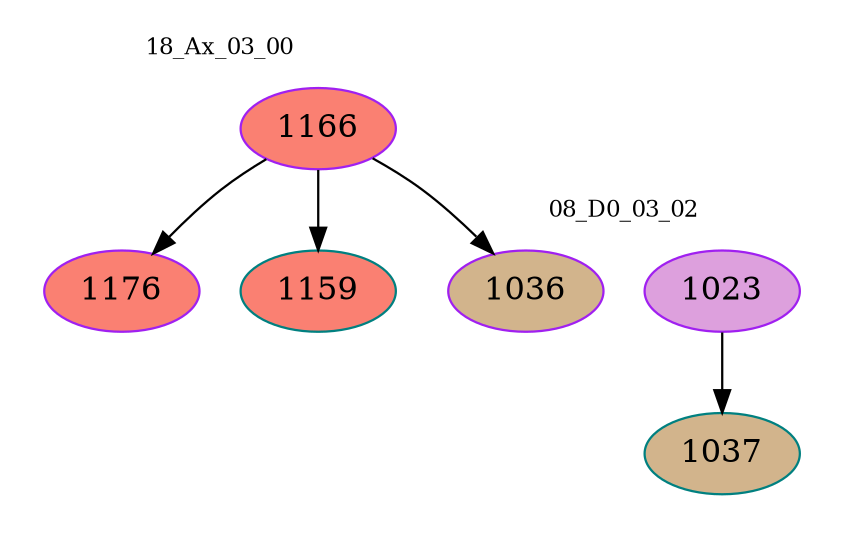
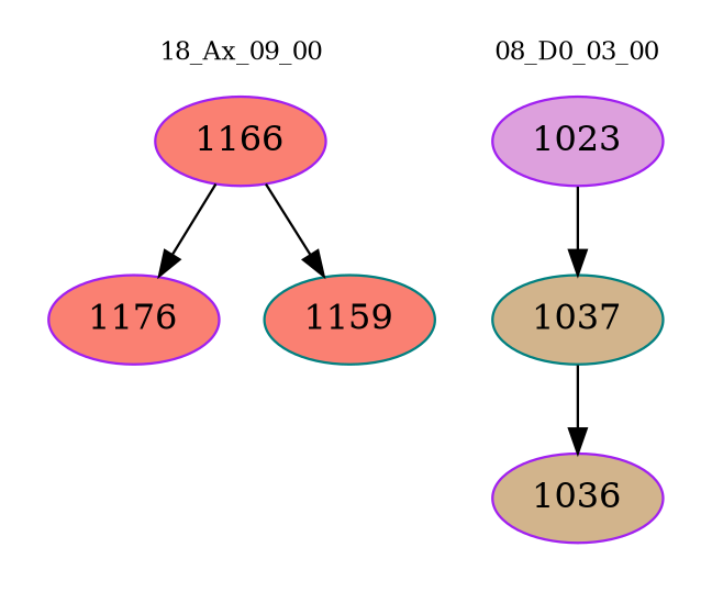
  digraph {
    node [color=purple fillcolor=salmon style=filled]
    edge [color=black]
    n1 [label=1176]
    n2 [label=1166]
    n3 [color=teal label=1159]
    n4 [fillcolor=plum label=1023]
    n5 [color=teal fillcolor=tan label=1037]
    n6 [fillcolor=tan label=1036]
    subgraph cluster_1 {
      color=white
      fontsize=10
-     label="18_Ax_03_00"
+     label="18_Ax_09_00"
      n1
      n2
      n3
    }
    subgraph cluster_2 {
      color=white
      fontsize=10
-     label="08_D0_03_02"
+     label="08_D0_03_00"
      n4
      n5
      n6
    }
    n2 -> n1
    n2 -> n3
    n4 -> n5
-   n2 -> n6
+   n5 -> n6
  }
